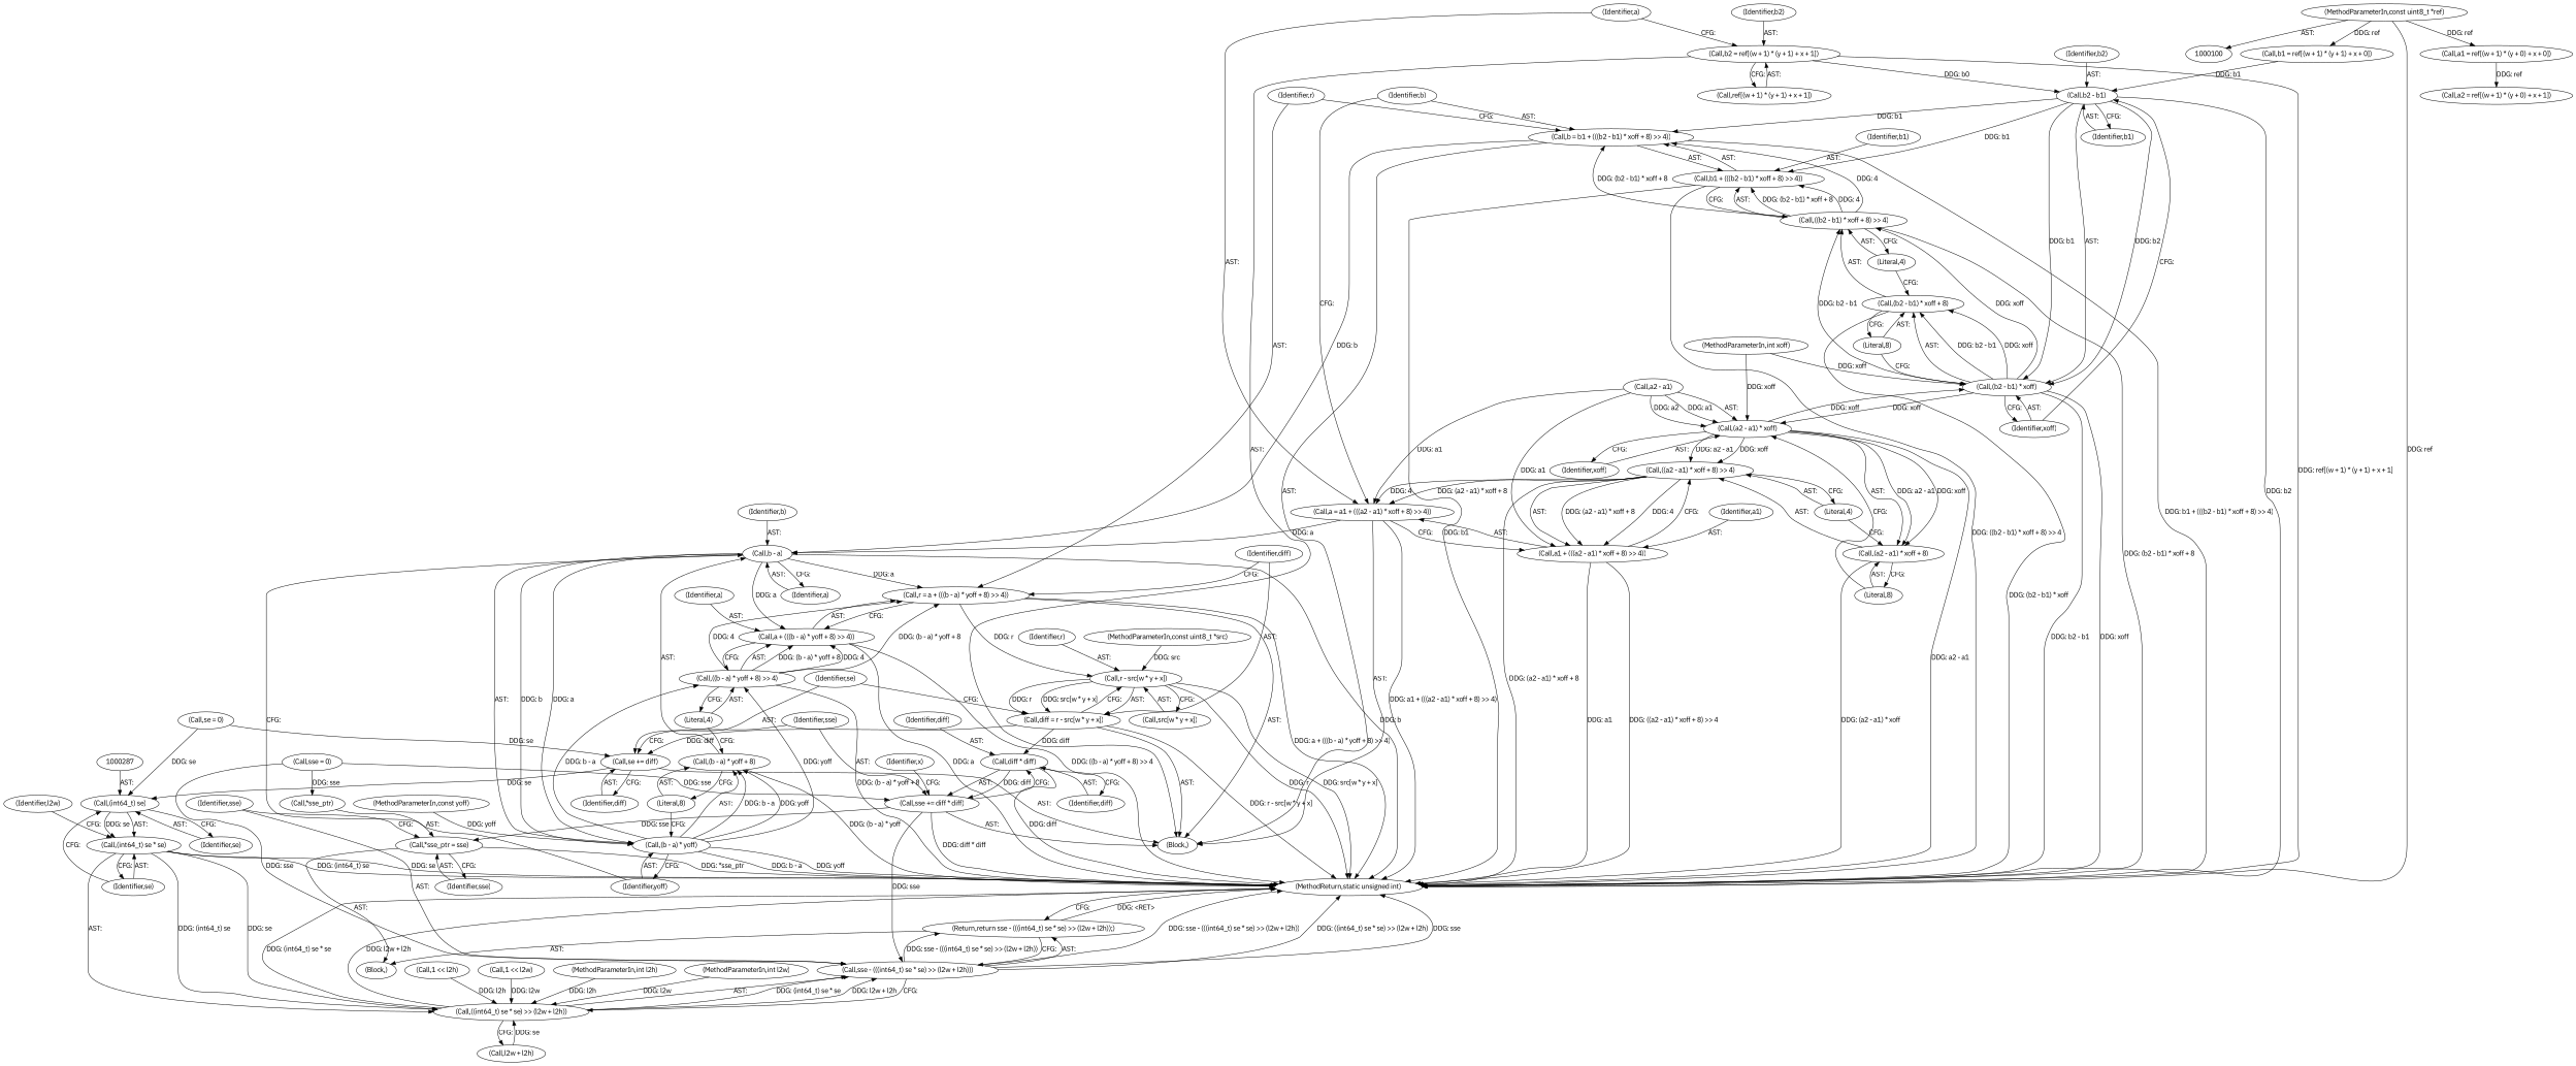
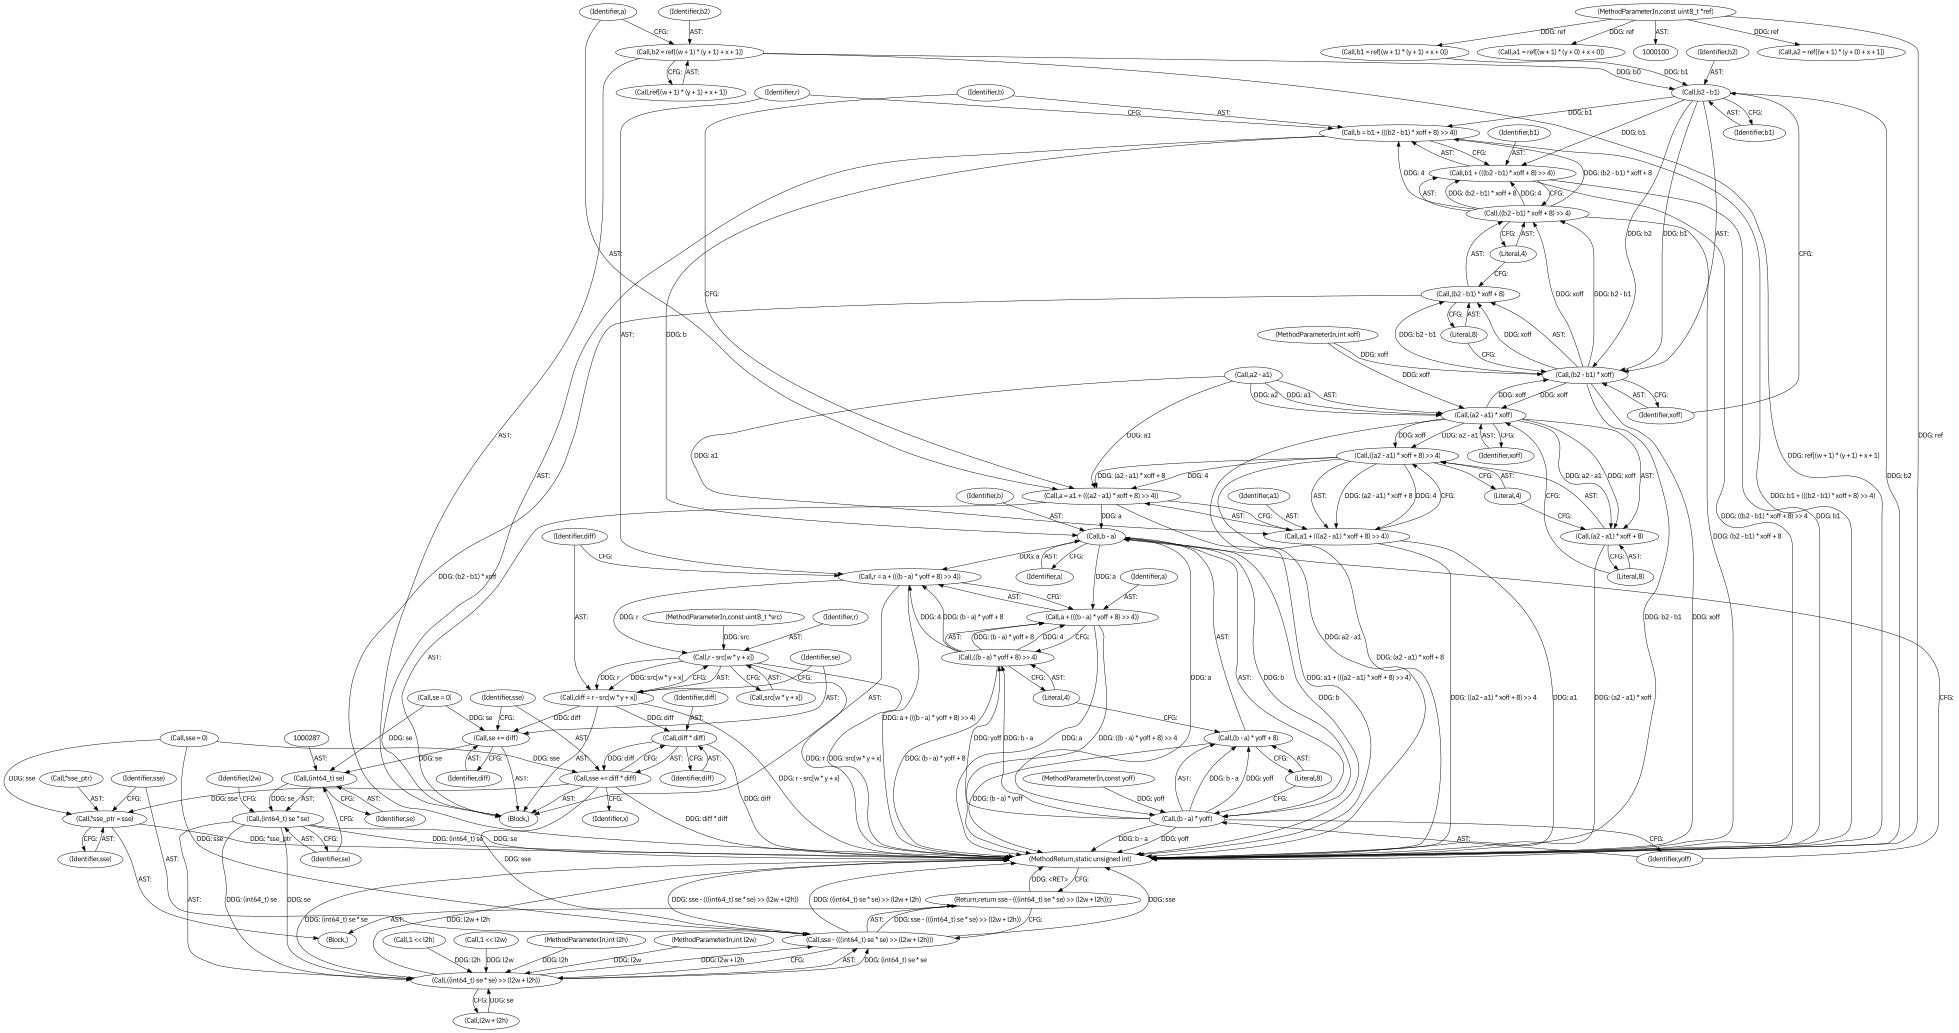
  digraph {
    fontname="IBM Plex Sans"
    node [fontname="IBM Plex Sans"]
    edge [fontname="IBM Plex Sans"]
    n1 [label="(Call,b2 = ref[(w + 1) * (y + 1) + x + 1])"]
    n2 [label="(Call,b2 - b1)"]
    n3 [label="(Block,)"]
    n4 [label="(MethodReturn,static unsigned int)"]
    n5 [label="(Call,ref[(w + 1) * (y + 1) + x + 1])"]
    n6 [label="(Call,b = b1 + (((b2 - b1) * xoff + 8) >> 4))"]
    n7 [label="(Call,b1 + (((b2 - b1) * xoff + 8) >> 4))"]
    n8 [label="(Call,(b2 - b1) * xoff)"]
    n9 [label="(Identifier,b1)"]
    n10 [label="(Return,return sse - (((int64_t) se * se) >> (l2w + l2h));)"]
    n11 [label="(MethodParameterIn,const uint8_t *ref)"]
    n12 [label="(Call,a2 = ref[(w + 1) * (y + 0) + x + 1])"]
    n13 [label="(Call,a1 = ref[(w + 1) * (y + 0) + x + 0])"]
    n14 [label="(Call,b1 = ref[(w + 1) * (y + 1) + x + 0])"]
    1000100
    n16 [label="(Call,b - a)"]
    n17 [label="(Call,((b2 - b1) * xoff + 8) >> 4)"]
    n18 [label="(Call,(a2 - a1) * xoff)"]
    n19 [label="(Call,(b2 - b1) * xoff + 8)"]
    n20 [label="(Identifier,xoff)"]
    n21 [label="(Call,r = a + (((b - a) * yoff + 8) >> 4))"]
    n22 [label="(Call,a + (((b - a) * yoff + 8) >> 4))"]
    n23 [label="(Call,(b - a) * yoff)"]
    n24 [label="(Identifier,a)"]
    n25 [label="(Call,r - src[w * y + x])"]
    n26 [label="(Call,((b - a) * yoff + 8) >> 4)"]
    n27 [label="(Call,(b - a) * yoff + 8)"]
    n28 [label="(Identifier,yoff)"]
    n29 [label="(Call,diff = r - src[w * y + x])"]
    n30 [label="(Call,src[w * y + x])"]
    n31 [label="(Call,se += diff)"]
    n32 [label="(Call,diff * diff)"]
    n33 [label="(Call,(int64_t) se)"]
    n34 [label="(Identifier,diff)"]
    n35 [label="(Call,sse += diff * diff)"]
    n36 [label="(Identifier,diff)"]
    n37 [label="(Call,(int64_t) se * se)"]
    n38 [label="(Identifier,se)"]
    n39 [label="(Call,((int64_t) se * se) >> (l2w + l2h))"]
    n40 [label="(Identifier,se)"]
    n41 [label="(Call,sse - (((int64_t) se * se) >> (l2w + l2h)))"]
    n42 [label="(Call,l2w + l2h)"]
    n43 [label="(Block,)"]
    n44 [label="(Call,*sse_ptr = sse)"]
    n45 [label="(Identifier,sse)"]
    n46 [label="(Literal,4)"]
    n47 [label="(Literal,8)"]
    n48 [label="(Literal,4)"]
    n49 [label="(Call,((a2 - a1) * xoff + 8) >> 4)"]
    n50 [label="(Call,(a2 - a1) * xoff + 8)"]
    n51 [label="(Identifier,xoff)"]
    n52 [label="(Literal,8)"]
    n53 [label="(Call,a = a1 + (((a2 - a1) * xoff + 8) >> 4))"]
    n54 [label="(Call,a1 + (((a2 - a1) * xoff + 8) >> 4))"]
    n55 [label="(Literal,4)"]
    n56 [label="(Literal,8)"]
    n57 [label="(Identifier,sse)"]
    n58 [label="(Identifier,se)"]
    n59 [label="(Identifier,a1)"]
    n60 [label="(Identifier,a)"]
    n61 [label="(Identifier,diff)"]
    n62 [label="(Identifier,b1)"]
    n63 [label="(Call,sse = 0)"]
    n64 [label="(Call,1 << l2h)"]
    n65 [label="(Identifier,a)"]
    n66 [label="(Identifier,b)"]
    n67 [label="(Identifier,l2w)"]
    n68 [label="(Call,1 << l2w)"]
    n69 [label="(Identifier,r)"]
    n70 [label="(MethodParameterIn,const uint8_t *src)"]
    n71 [label="(Identifier,x)"]
    n72 [label="(Identifier,b)"]
    n73 [label="(MethodParameterIn,int l2h)"]
    n74 [label="(Call,se = 0)"]
    n75 [label="(MethodParameterIn,int l2w)"]
    n76 [label="(MethodParameterIn,const yoff)"]
    n77 [label="(Identifier,sse)"]
    n78 [label="(MethodParameterIn,int xoff)"]
    n79 [label="(Identifier,diff)"]
    n80 [label="(Call,*sse_ptr)"]
    n81 [label="(Call,a2 - a1)"]
    n82 [label="(Identifier,b2)"]
    n83 [label="(Identifier,b2)"]
    n84 [label="(Identifier,r)"]
    1000287
    n1 -> n2 [label="DDG: b0"]
    n1 -> n3 [label="AST: "]
    n1 -> n4 [label="DDG: ref[(w + 1) * (y + 1) + x + 1]"]
    n1 -> n5 [label="CFG: "]
    n2 -> n4 [label="DDG: b2"]
    n2 -> n6 [label="DDG: b1"]
    n2 -> n7 [label="DDG: b1"]
    n2 -> n8 [label="AST: "]
    n2 -> n8 [label="DDG: b2"]
    n2 -> n8 [label="DDG: b1"]
    n2 -> n9 [label="CFG: "]
    n4 -> n10 [label="CFG: "]
    n5 -> n1 [label="AST: "]
    n6 -> n3 [label="AST: "]
    n6 -> n4 [label="DDG: b1 + (((b2 - b1) * xoff + 8) >> 4)"]
-   n6 -> n7 [label="AST: "]
+   n6 -> n7 [label="CFG: "]
    n6 -> n16 [label="DDG: b"]
    n7 -> n4 [label="DDG: b1"]
    n7 -> n4 [label="DDG: ((b2 - b1) * xoff + 8) >> 4"]
    n7 -> n6 [label="AST: "]
    n7 -> n17 [label="CFG: "]
    n8 -> n4 [label="DDG: b2 - b1"]
    n8 -> n4 [label="DDG: xoff"]
    n8 -> n17 [label="DDG: b2 - b1"]
    n8 -> n17 [label="DDG: xoff"]
    n8 -> n18 [label="DDG: xoff"]
    n8 -> n19 [label="AST: "]
    n8 -> n19 [label="DDG: b2 - b1"]
    n8 -> n19 [label="DDG: xoff"]
    n8 -> n20 [label="CFG: "]
    n9 -> n2 [label="AST: "]
    n10 -> n4 [label="DDG: <RET>"]
    n10 -> n41 [label="CFG: "]
    n10 -> n43 [label="AST: "]
    n11 -> n4 [label="DDG: ref"]
-   n13 -> n12 [label="DDG: ref"]
+   n11 -> n12 [label="DDG: ref"]
    n11 -> n13 [label="DDG: ref"]
    n11 -> n14 [label="DDG: ref"]
    n11 -> 1000100 [label="AST: "]
    n14 -> n2 [label="DDG: b1"]
    n16 -> n4 [label="DDG: b"]
    n16 -> n21 [label="DDG: a"]
    n16 -> n22 [label="DDG: a"]
    n16 -> n23 [label="AST: "]
    n16 -> n23 [label="DDG: b"]
    n16 -> n23 [label="DDG: a"]
    n16 -> n24 [label="CFG: "]
    n17 -> n4 [label="DDG: (b2 - b1) * xoff + 8"]
    n17 -> n6 [label="DDG: (b2 - b1) * xoff + 8"]
    n17 -> n6 [label="DDG: 4"]
    n17 -> n7 [label="AST: "]
    n17 -> n7 [label="DDG: (b2 - b1) * xoff + 8"]
    n17 -> n7 [label="DDG: 4"]
    n17 -> n48 [label="CFG: "]
    n18 -> n4 [label="DDG: a2 - a1"]
    n18 -> n8 [label="DDG: xoff"]
    n18 -> n49 [label="DDG: a2 - a1"]
    n18 -> n49 [label="DDG: xoff"]
    n18 -> n50 [label="AST: "]
    n18 -> n50 [label="DDG: a2 - a1"]
    n18 -> n50 [label="DDG: xoff"]
    n18 -> n51 [label="CFG: "]
    n19 -> n4 [label="DDG: (b2 - b1) * xoff"]
    n19 -> n17 [label="AST: "]
    n19 -> n52 [label="CFG: "]
    n20 -> n2 [label="CFG: "]
    n20 -> n8 [label="AST: "]
    n21 -> n3 [label="AST: "]
    n21 -> n4 [label="DDG: a + (((b - a) * yoff + 8) >> 4)"]
    n21 -> n22 [label="CFG: "]
    n21 -> n25 [label="DDG: r"]
    n22 -> n4 [label="DDG: ((b - a) * yoff + 8) >> 4"]
    n22 -> n4 [label="DDG: a"]
    n22 -> n21 [label="AST: "]
    n22 -> n26 [label="CFG: "]
    n23 -> n4 [label="DDG: b - a"]
    n23 -> n4 [label="DDG: yoff"]
    n23 -> n26 [label="DDG: b - a"]
    n23 -> n26 [label="DDG: yoff"]
    n23 -> n27 [label="AST: "]
    n23 -> n27 [label="DDG: b - a"]
    n23 -> n27 [label="DDG: yoff"]
    n23 -> n28 [label="CFG: "]
    n24 -> n16 [label="AST: "]
    n25 -> n4 [label="DDG: src[w * y + x]"]
    n25 -> n4 [label="DDG: r"]
    n25 -> n29 [label="AST: "]
    n25 -> n29 [label="DDG: r"]
    n25 -> n29 [label="DDG: src[w * y + x]"]
    n25 -> n30 [label="CFG: "]
    n26 -> n4 [label="DDG: (b - a) * yoff + 8"]
    n26 -> n21 [label="DDG: (b - a) * yoff + 8"]
    n26 -> n21 [label="DDG: 4"]
    n26 -> n22 [label="AST: "]
    n26 -> n22 [label="DDG: (b - a) * yoff + 8"]
    n26 -> n22 [label="DDG: 4"]
    n26 -> n46 [label="CFG: "]
    n27 -> n4 [label="DDG: (b - a) * yoff"]
    n27 -> n16 [label="AST: "]
    n27 -> n47 [label="CFG: "]
    n28 -> n16 [label="CFG: "]
    n28 -> n23 [label="AST: "]
    n29 -> n3 [label="AST: "]
    n29 -> n4 [label="DDG: r - src[w * y + x]"]
    n29 -> n25 [label="CFG: "]
    n29 -> n31 [label="DDG: diff"]
    n29 -> n32 [label="DDG: diff"]
    n30 -> n25 [label="AST: "]
    n31 -> n3 [label="AST: "]
    n31 -> n33 [label="DDG: se"]
    n31 -> n34 [label="CFG: "]
    n32 -> n4 [label="DDG: diff"]
    n32 -> n35 [label="AST: "]
    n32 -> n35 [label="DDG: diff"]
    n32 -> n36 [label="CFG: "]
    n33 -> n37 [label="AST: "]
    n33 -> n37 [label="DDG: se"]
    n33 -> n38 [label="CFG: "]
    n34 -> n31 [label="AST: "]
    n35 -> n3 [label="AST: "]
    n35 -> n4 [label="DDG: diff * diff"]
    n35 -> n32 [label="CFG: "]
    n35 -> n41 [label="DDG: sse"]
    n35 -> n44 [label="DDG: sse"]
    n36 -> n32 [label="AST: "]
    n37 -> n4 [label="DDG: (int64_t) se"]
    n37 -> n4 [label="DDG: se"]
    n37 -> n39 [label="AST: "]
    n37 -> n39 [label="DDG: (int64_t) se"]
    n37 -> n39 [label="DDG: se"]
    n37 -> n40 [label="CFG: "]
    n38 -> n33 [label="AST: "]
    n39 -> n4 [label="DDG: (int64_t) se * se"]
    n39 -> n4 [label="DDG: l2w + l2h"]
    n39 -> n41 [label="AST: "]
    n39 -> n41 [label="DDG: (int64_t) se * se"]
    n39 -> n41 [label="DDG: l2w + l2h"]
    n39 -> n42 [label="CFG: "]
    n40 -> n33 [label="CFG: "]
    n40 -> n37 [label="AST: "]
    n41 -> n4 [label="DDG: sse - (((int64_t) se * se) >> (l2w + l2h))"]
    n41 -> n4 [label="DDG: ((int64_t) se * se) >> (l2w + l2h)"]
    n41 -> n4 [label="DDG: sse"]
    n41 -> n10 [label="AST: "]
    n41 -> n10 [label="DDG: sse - (((int64_t) se * se) >> (l2w + l2h))"]
    n41 -> n39 [label="CFG: "]
    n42 -> n39 [label="DDG: se"]
    n44 -> n4 [label="DDG: *sse_ptr"]
    n44 -> n43 [label="AST: "]
    n44 -> n45 [label="CFG: "]
    n45 -> n44 [label="AST: "]
    n46 -> n26 [label="AST: "]
    n46 -> n27 [label="CFG: "]
    n47 -> n23 [label="CFG: "]
    n47 -> n27 [label="AST: "]
    n48 -> n17 [label="AST: "]
    n48 -> n19 [label="CFG: "]
    n49 -> n4 [label="DDG: (a2 - a1) * xoff + 8"]
    n49 -> n53 [label="DDG: (a2 - a1) * xoff + 8"]
    n49 -> n53 [label="DDG: 4"]
    n49 -> n54 [label="AST: "]
    n49 -> n54 [label="DDG: (a2 - a1) * xoff + 8"]
    n49 -> n54 [label="DDG: 4"]
    n49 -> n55 [label="CFG: "]
    n50 -> n4 [label="DDG: (a2 - a1) * xoff"]
    n50 -> n49 [label="AST: "]
    n50 -> n56 [label="CFG: "]
    n51 -> n18 [label="AST: "]
    n52 -> n8 [label="CFG: "]
    n52 -> n19 [label="AST: "]
    n53 -> n3 [label="AST: "]
    n53 -> n4 [label="DDG: a1 + (((a2 - a1) * xoff + 8) >> 4)"]
    n53 -> n16 [label="DDG: a"]
    n53 -> n54 [label="CFG: "]
    n54 -> n4 [label="DDG: a1"]
    n54 -> n4 [label="DDG: ((a2 - a1) * xoff + 8) >> 4"]
    n54 -> n49 [label="CFG: "]
    n54 -> n53 [label="AST: "]
    n55 -> n49 [label="AST: "]
    n55 -> n50 [label="CFG: "]
    n56 -> n18 [label="CFG: "]
    n56 -> n50 [label="AST: "]
    n57 -> n31 [label="CFG: "]
    n57 -> n35 [label="AST: "]
    n58 -> n29 [label="CFG: "]
    n58 -> n31 [label="AST: "]
    n59 -> n54 [label="AST: "]
    n60 -> n1 [label="CFG: "]
    n60 -> n53 [label="AST: "]
    n61 -> n32 [label="AST: "]
    n62 -> n7 [label="AST: "]
    n63 -> n35 [label="DDG: sse"]
    n63 -> n41 [label="DDG: sse"]
-   n63 -> n80 [label="DDG: sse"]
+   n63 -> n44 [label="DDG: sse"]
    n64 -> n39 [label="DDG: l2h"]
    n65 -> n22 [label="AST: "]
    n66 -> n16 [label="AST: "]
    n67 -> n37 [label="CFG: "]
    n68 -> n39 [label="DDG: l2w"]
    n69 -> n6 [label="CFG: "]
    n69 -> n21 [label="AST: "]
    n70 -> n25 [label="DDG: src"]
-   n71 -> n35 [label="CFG: "]
+   n35 -> n71 [label="CFG: "]
    n72 -> n6 [label="AST: "]
    n72 -> n53 [label="CFG: "]
    n73 -> n39 [label="DDG: l2h"]
    n74 -> n31 [label="DDG: se"]
    n74 -> n33 [label="DDG: se"]
    n75 -> n39 [label="DDG: l2w"]
    n76 -> n23 [label="DDG: yoff"]
    n77 -> n41 [label="AST: "]
    n77 -> n44 [label="CFG: "]
    n78 -> n8 [label="DDG: xoff"]
    n78 -> n18 [label="DDG: xoff"]
    n79 -> n21 [label="CFG: "]
    n79 -> n29 [label="AST: "]
    n80 -> n44 [label="AST: "]
    n81 -> n18 [label="AST: "]
    n81 -> n18 [label="DDG: a2"]
    n81 -> n18 [label="DDG: a1"]
    n81 -> n53 [label="DDG: a1"]
    n81 -> n54 [label="DDG: a1"]
    n82 -> n2 [label="AST: "]
    n83 -> n1 [label="AST: "]
    n84 -> n25 [label="AST: "]
    1000287 -> n33 [label="AST: "]
  }
